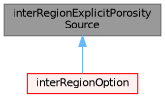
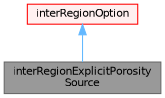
  digraph {
    node [fontname=Helvetica fontsize=10 shape=box style=filled]
    n1 [color=gray40 fillcolor=grey60 fontcolor=black height=0.2 label="interRegionExplicitPorosity\lSource" width=0.4]
    n2 [color=red fillcolor="#FFF0F0" height=0.2 label=interRegionOption width=0.4]
-   n1 -> n2 [color=steelblue1 dir=back fontname=Helvetica fontsize=10 labelfontname=Helvetica labelfontsize=10 style=solid]
+   n2 -> n1 [color=steelblue1 dir=back fontname=Helvetica fontsize=10 labelfontname=Helvetica labelfontsize=10 style=solid]
  }
